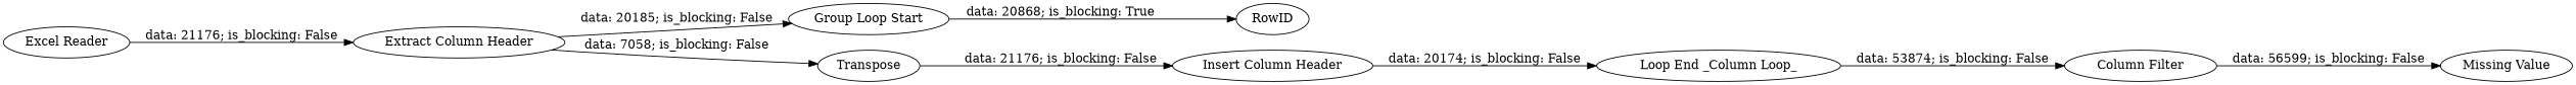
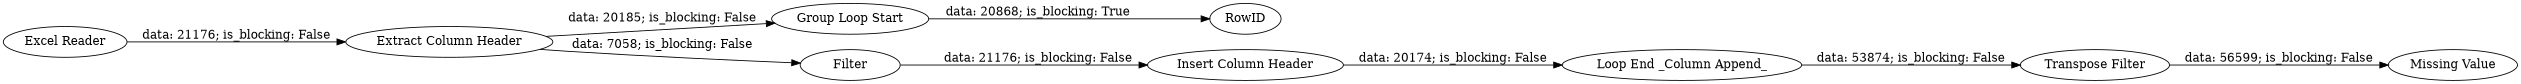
  digraph {
    rankdir=LR
    n1 [label="Group Loop Start"]
    n2 [label=RowID]
-   n3 [label=Transpose]
+   n3 [label=Filter]
    n4 [label="Insert Column Header"]
-   n5 [label="Loop End _Column Loop_"]
+   n5 [label="Loop End _Column Append_"]
    n6 [label="Extract Column Header"]
-   n7 [label="Column Filter"]
+   n7 [label="Transpose Filter"]
    n8 [label="Missing Value"]
    n9 [label="Excel Reader"]
    n1 -> n2 [label="data: 20868; is_blocking: True"]
    n3 -> n4 [label="data: 21176; is_blocking: False"]
    n4 -> n5 [label="data: 20174; is_blocking: False"]
    n5 -> n7 [label="data: 53874; is_blocking: False"]
    n6 -> n1 [label="data: 20185; is_blocking: False"]
    n6 -> n3 [label="data: 7058; is_blocking: False"]
    n7 -> n8 [label="data: 56599; is_blocking: False"]
    n9 -> n6 [label="data: 21176; is_blocking: False"]
  }
